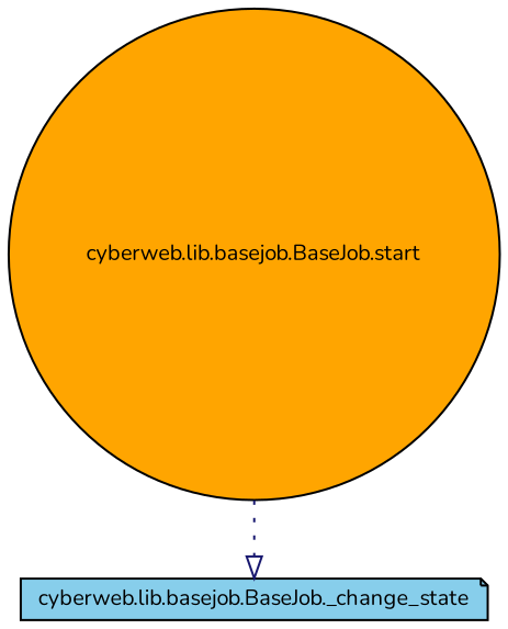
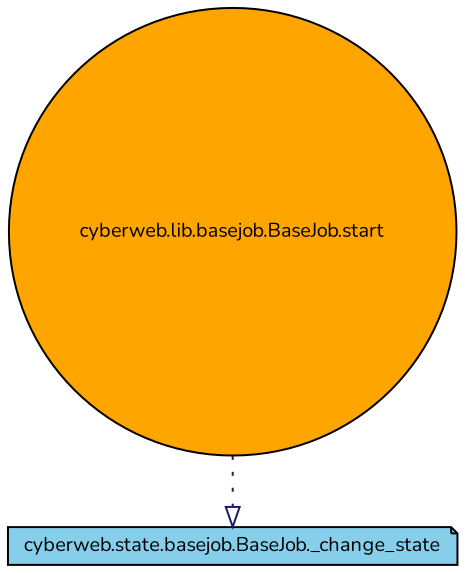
  digraph {
    rankdir=TB
    fontname=Nunito
    node [color=black fontname=Nunito fontsize=10 style=filled]
    n1 [fillcolor=orange fontcolor=black height=0.2 label="cyberweb.lib.basejob.BaseJob.start" shape=circle width=0.4]
-   n2 [fillcolor=skyblue height=0.2 label="cyberweb.lib.basejob.BaseJob._change_state" shape=note width=0.4]
+   n2 [fillcolor=skyblue height=0.2 label="cyberweb.state.basejob.BaseJob._change_state" shape=note width=0.4]
    n1 -> n2 [color=midnightblue fontname=Nunito fontsize=10 labelfontname=Helvetica labelfontsize=10 style=dotted arrowhead=onormal]
  }
